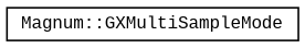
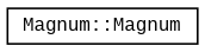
  digraph {
    rankdir=LR
    fontname="Liberation Mono"
-   n1 [color=black fillcolor=white fontname="Liberation Mono" fontsize=10 height=0.2 label="Magnum::GXMultiSampleMode" shape=record style=filled width=0.4]
+   n1 [color=black fillcolor=white fontname="Liberation Mono" fontsize=10 height=0.2 label="Magnum::Magnum" shape=record style=filled width=0.4]
  }
